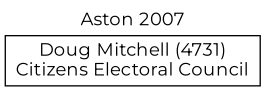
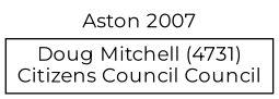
  digraph {
    label="Aston 2007"
    labelloc=t
    mclimit=10
    fontname=Montserrat
-   n1 [label="Doug Mitchell (4731)\nCitizens Electoral Council" shape=box fontname=Montserrat]
+   n1 [label="Doug Mitchell (4731)\nCitizens Council Council" shape=box fontname=Montserrat]
  }
